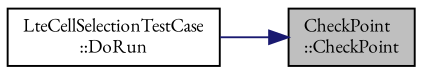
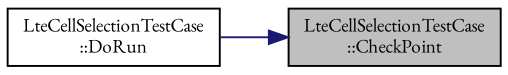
  digraph {
    rankdir=RL
    fontname="EB Garamond"
    node [color=black fontname="EB Garamond" fontsize=10 shape=record style=filled]
-   n1 [fillcolor=grey75 fontcolor=black height=0.2 label="CheckPoint\l::CheckPoint" width=0.4]
+   n1 [fillcolor=grey75 fontcolor=black height=0.2 label="LteCellSelectionTestCase\l::CheckPoint" width=0.4]
    n2 [fillcolor=white height=0.2 label="LteCellSelectionTestCase\l::DoRun" width=0.4]
    n1 -> n2 [color=midnightblue dir=back fontname="EB Garamond" fontsize=10 labelfontname=Helvetica labelfontsize=10 style=solid]
  }
